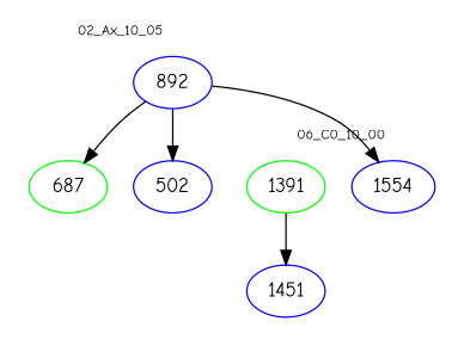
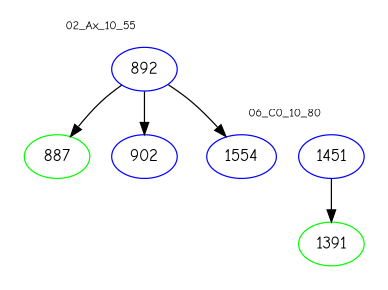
  digraph {
    fontname="Comic Neue"
    node [color=blue fontname="Comic Neue"]
    edge [color=black fontname="Comic Neue"]
    n1 [label=892]
-   n2 [color=green label=687]
-   n3 [label=502]
+   n2 [color=green label=887]
+   n3 [label=902]
    n4 [label=1451]
    n5 [label=1554]
    n6 [color=green label=1391]
    subgraph cluster_1 {
      color=white
      fontsize=10
-     label="02_Ax_10_05"
+     label="02_Ax_10_55"
      n1
      n2
      n3
    }
    subgraph cluster_2 {
      color=white
      fontsize=10
-     label="06_C0_10_00"
+     label="06_C0_10_80"
      n4
      n5
      n6
    }
    n1 -> n2
    n1 -> n3
    n1 -> n5
-   n6 -> n4
+   n4 -> n6
  }
